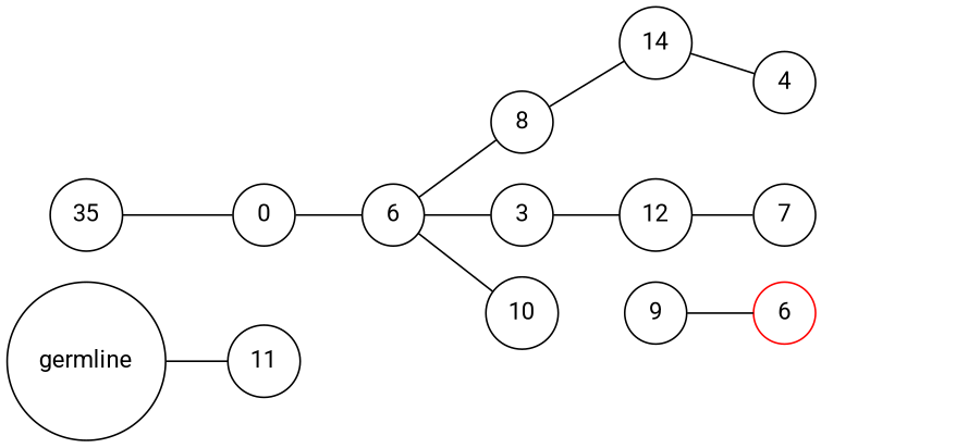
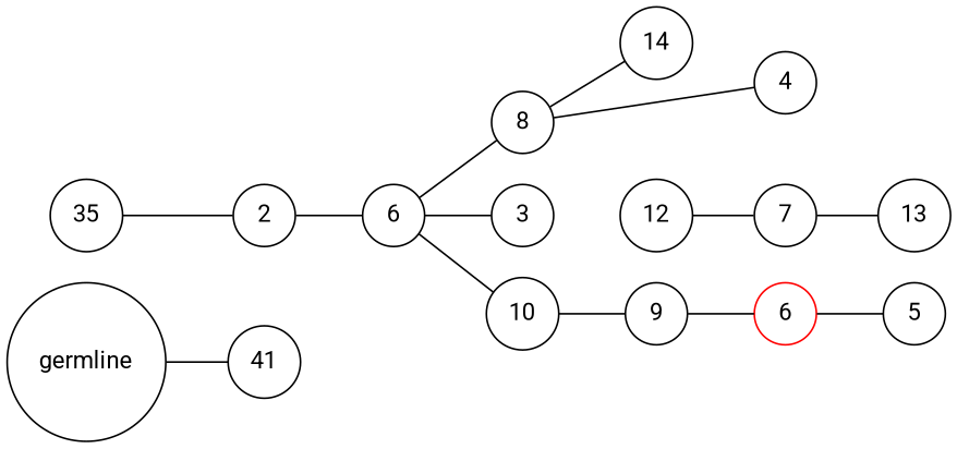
  graph {
    fontname=Roboto
    rankdir=LR
    splines=line
    node [fontname=Roboto shape=circle]
    edge [fontname=Roboto]
    n1 [label=germline]
-   n2 [label=11]
+   n2 [label=41]
    n3 [label=35]
-   n4 [label=0]
+   n4 [label=2]
    n5 [label=6]
    n6 [label=8]
    n7 [label=3]
    n8 [label=10]
    n9 [label=14]
    n10 [label=12]
    n11 [label=9]
    n12 [label=4]
    n13 [label=7]
+   n14 [label=13]
    n15 [color=red label=6]
+   n16 [label=5]
    n1 -- n2
    n3 -- n4
    n4 -- n5
    n5 -- n6
    n5 -- n7
    n5 -- n8
    n6 -- n9
-   n7 -- n10
-   n9 -- n12
+   n8 -- n11
+   n6 -- n12
    n10 -- n13
    n11 -- n15
+   n13 -- n14
+   n15 -- n16
  }
